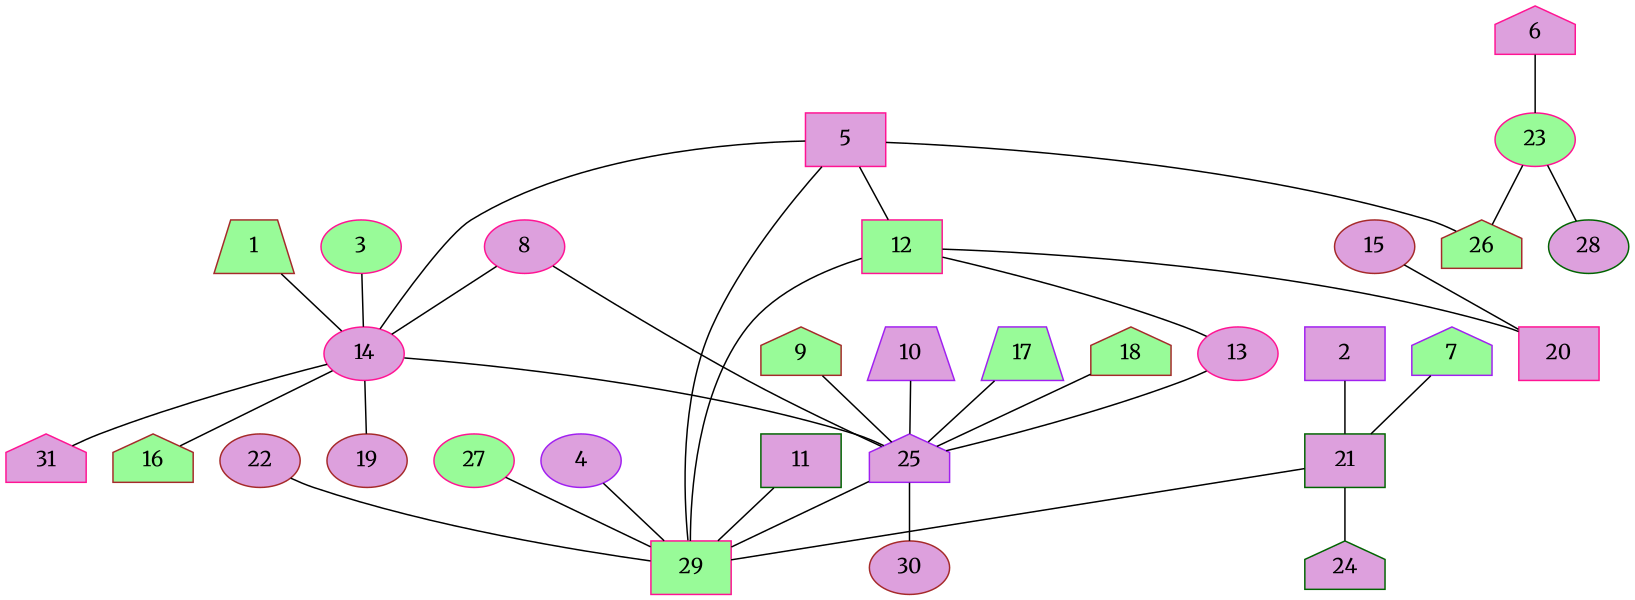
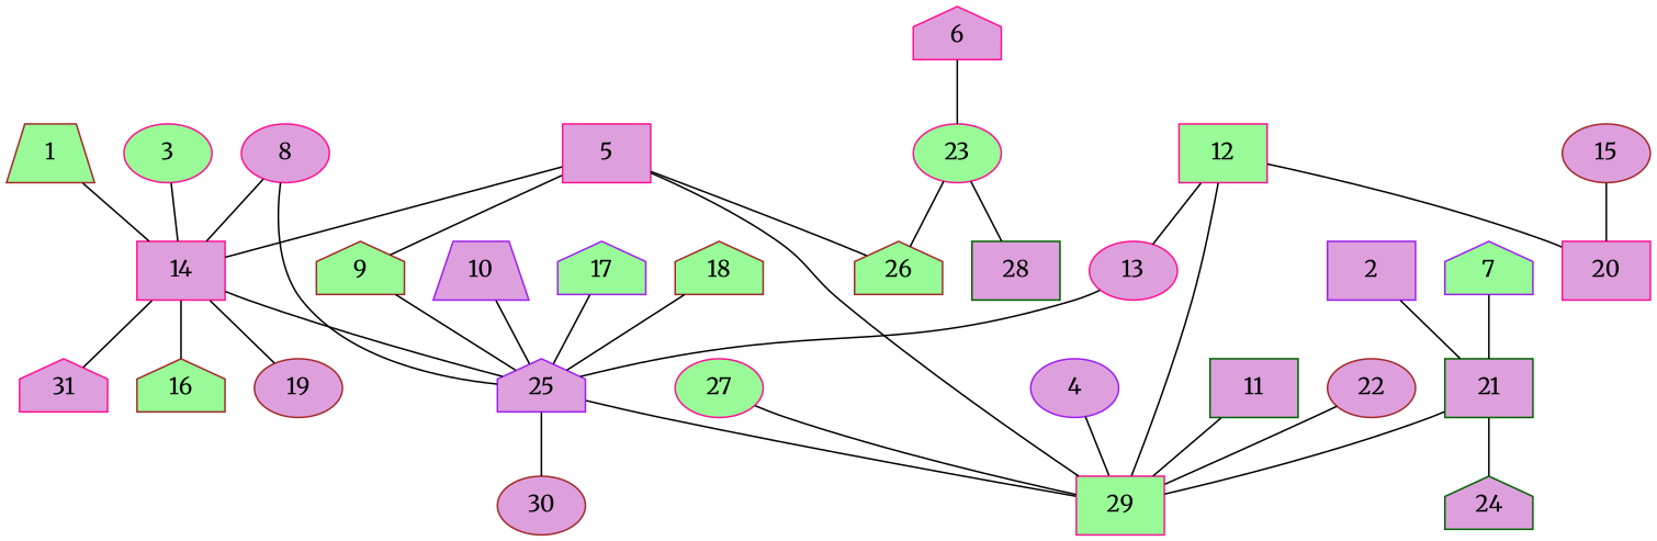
  graph {
    fontname=Merriweather
    node [color=deeppink fillcolor=plum fontname=Merriweather shape=ellipse style=filled]
    edge [fontname=Merriweather weight=1.0]
    1 [color=brown fillcolor=palegreen shape=trapezium]
-   14
+   14 [shape=box]
    25 [color=purple shape=house]
    16 [color=brown fillcolor=palegreen shape=house]
    19 [color=brown]
    31 [shape=house]
    2 [color=purple shape=box]
    21 [color=darkgreen shape=box]
    29 [fillcolor=palegreen shape=box]
    24 [color=darkgreen shape=house]
    3 [fillcolor=palegreen]
    4 [color=purple]
    5 [shape=box]
    12 [fillcolor=palegreen shape=box]
    26 [color=brown fillcolor=palegreen shape=house]
    13
    20 [shape=box]
    6 [shape=house]
    23 [fillcolor=palegreen]
-   28 [color=darkgreen]
+   28 [color=darkgreen shape=box]
    7 [color=purple fillcolor=palegreen shape=house]
    8
    30 [color=brown]
    9 [color=brown fillcolor=palegreen shape=house]
    10 [color=purple shape=trapezium]
    11 [color=darkgreen shape=box]
    15 [color=brown]
-   17 [color=purple fillcolor=palegreen shape=trapezium]
+   17 [color=purple fillcolor=palegreen shape=house]
    18 [color=brown fillcolor=palegreen shape=house]
    22 [color=brown]
    27 [fillcolor=palegreen]
    1 -- 14
    14 -- 25
    14 -- 16
    14 -- 19
    14 -- 31
    25 -- 29
    25 -- 30
    2 -- 21
    21 -- 29
    21 -- 24
    3 -- 14
    4 -- 29
    5 -- 14
    5 -- 29
-   5 -- 12
+   5 -- 9
    5 -- 26
    12 -- 29
    12 -- 13
    12 -- 20
    13 -- 25
    6 -- 23
    23 -- 26
    23 -- 28
    7 -- 21
    8 -- 14
    8 -- 25
    9 -- 25
    10 -- 25
    11 -- 29
    15 -- 20
    17 -- 25
    18 -- 25
    22 -- 29
    27 -- 29
  }
